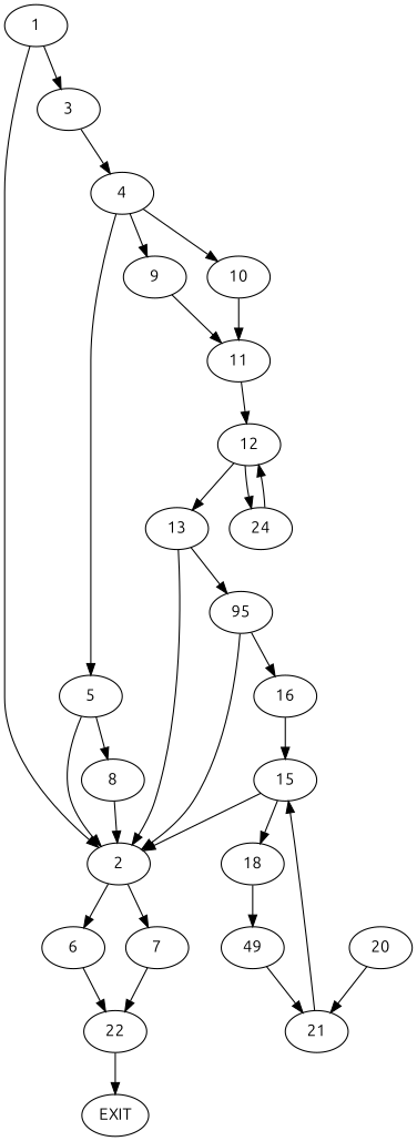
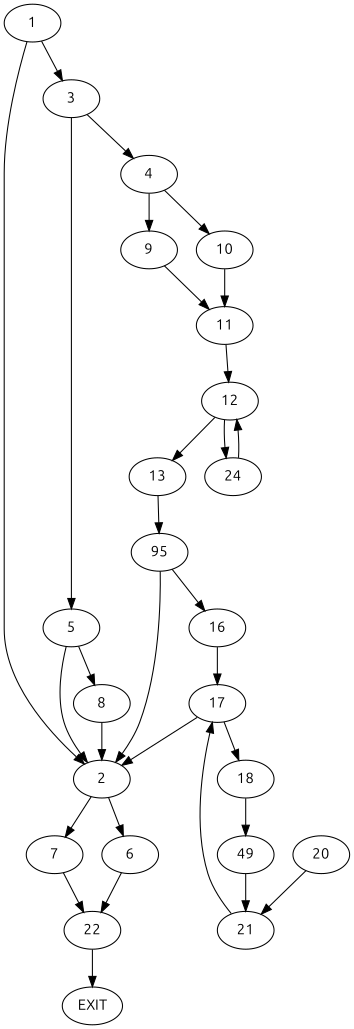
  digraph {
    fontname=Ubuntu
    node [fontname=Ubuntu]
    edge [fontname=Ubuntu]
    1
    2
    3
    n4 [label=EXIT]
    6
    7
    4
    5
    22
    9
    10
    8
    11
    12
    13
    n16 [label=24]
    n17 [label=95]
    16
-   17 [label=15]
+   17
    18
    n21 [label=49]
    21
    20
    1 -> 2
    1 -> 3
    2 -> 6
    2 -> 7
    3 -> 4
-   4 -> 5
+   3 -> 5
    6 -> 22
    7 -> 22
    4 -> 9
    4 -> 10
    5 -> 2
    5 -> 8
    22 -> n4
    9 -> 11
    10 -> 11
    8 -> 2
    11 -> 12
    12 -> 13
    12 -> n16
-   13 -> 2
    13 -> n17
    n16 -> 12
    n17 -> 2
    n17 -> 16
    16 -> 17
    17 -> 2
    17 -> 18
    18 -> n21
    n21 -> 21
    21 -> 17
    20 -> 21
  }
